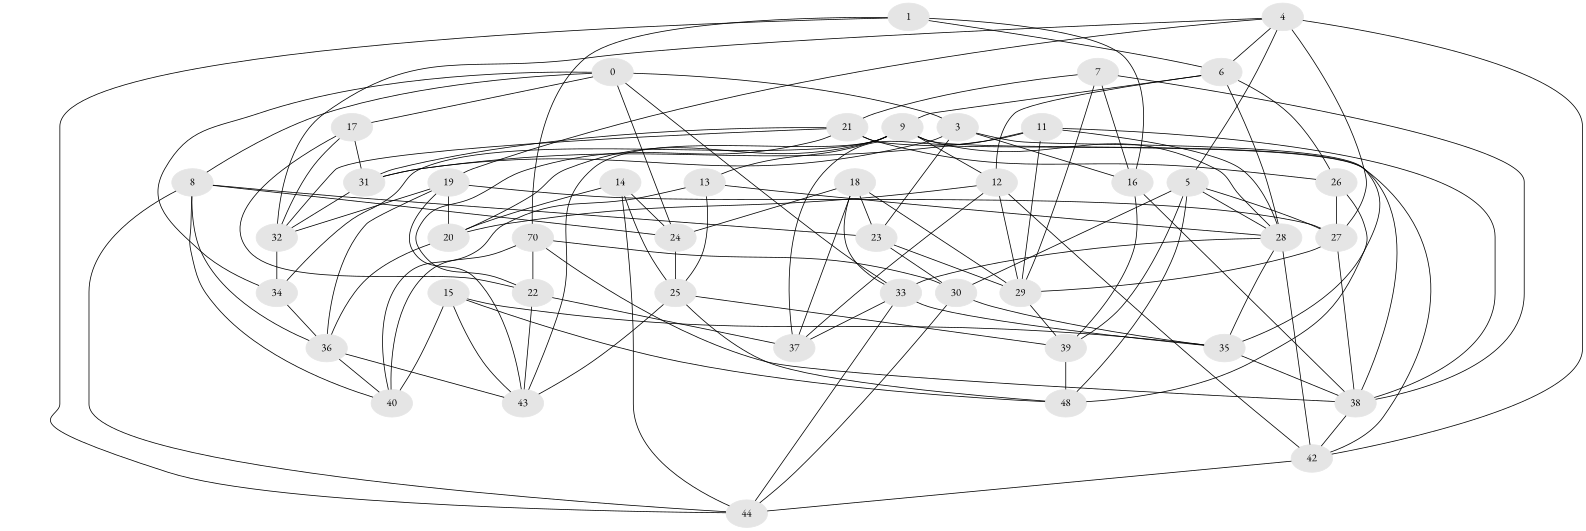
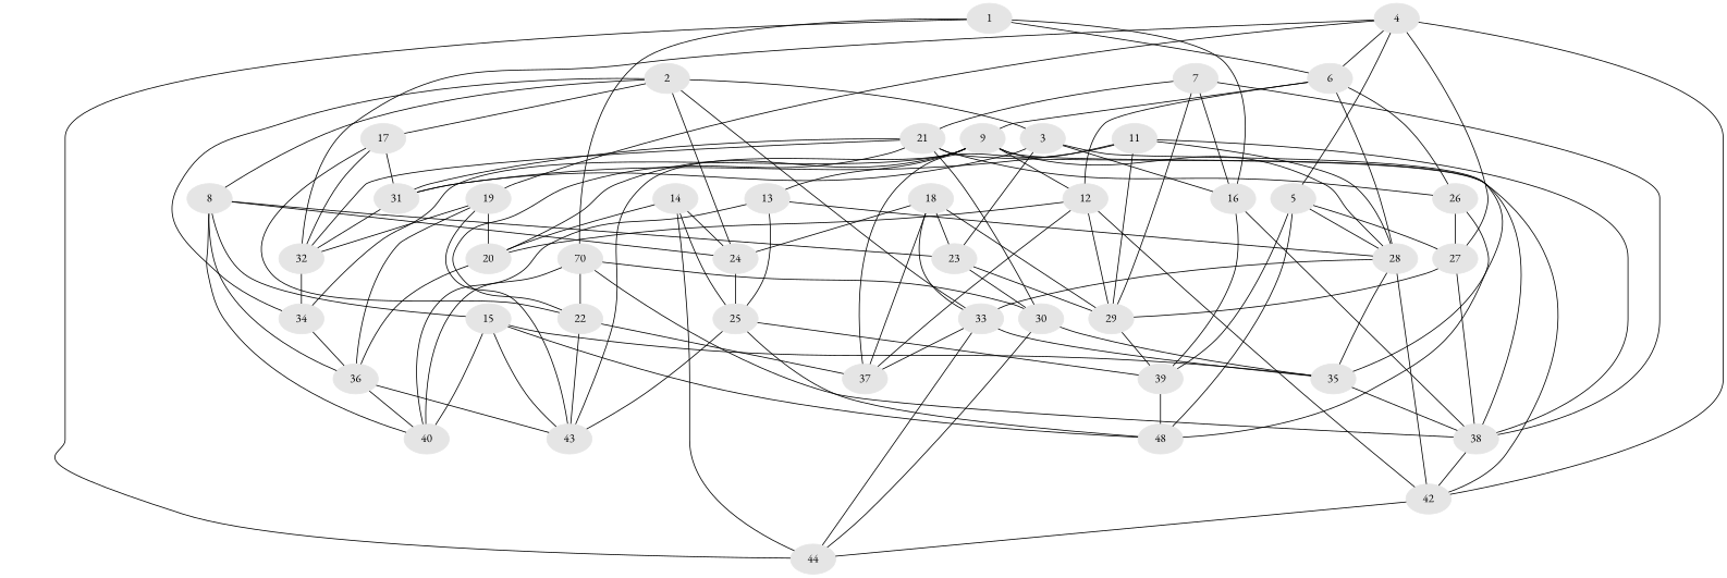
  graph {
    fontname="EB Garamond"
    node [color=gray90 fontname="EB Garamond" style=filled]
    edge [fontname="EB Garamond" weight=1.0]
    1
    6
    n3 [label=70]
    16
    44
    28
    9
    12
    26
    30
    38
    40
    22
    39
-   2 [label=0]
+   2
    3
    8
    17
    24
    33
    34
    23
    31
    35
    36
    32
    25
    37
    29
    4
    5
    19
    27
    42
    n35 [label=48]
    20
    43
    13
    7
    21
    11
    14
    15
    18
    1 -- 6
    1 -- n3
    1 -- 16
    1 -- 44
    6 -- 28
    6 -- 9
    6 -- 12
    6 -- 26
    n3 -- 30
    n3 -- 38
    n3 -- 40 [weight=2.0]
    n3 -- 22
    16 -- 38
    16 -- 39
    28 -- 33
    28 -- 35
    28 -- 42
    9 -- 28
    9 -- 12
    9 -- 38
    9 -- 34
    9 -- 20
    9 -- 43
    9 -- 13
    12 -- 37
    12 -- 29
    12 -- 42
    12 -- 20
    26 -- 27
    26 -- n35
    30 -- 44
    30 -- 35
    38 -- 42
    22 -- 37 [weight=2.0]
    22 -- 43
    39 -- n35 [weight=2.0]
    2 -- 3
    2 -- 8
    2 -- 17
    2 -- 24
    2 -- 33
    2 -- 34
    3 -- 16 [weight=2.0]
    3 -- 23
    3 -- 31
    3 -- 35
-   8 -- 44
+   8 -- 15
    8 -- 40
    8 -- 24
    8 -- 23
    8 -- 36
    17 -- 22
    17 -- 31
    17 -- 32
    24 -- 25 [weight=2.0]
    33 -- 44
    33 -- 35
    33 -- 37
    34 -- 36
    23 -- 30 [weight=2.0]
    23 -- 29
    31 -- 32
    35 -- 38
    36 -- 40
    36 -- 43
    32 -- 34
    25 -- 39
    25 -- n35
    25 -- 43
    29 -- 39
    4 -- 6
    4 -- 32
    4 -- 5
    4 -- 19
    4 -- 27
    4 -- 42
    5 -- 28
-   5 -- 30
+   21 -- 30
    5 -- 39
    5 -- 27
    5 -- n35
    19 -- 36
    19 -- 32
-   19 -- 27
    19 -- 20
    19 -- 43
    27 -- 38
    27 -- 29
    42 -- 44
    20 -- 36
    13 -- 28
    13 -- 40
    13 -- 25
    7 -- 16
    7 -- 38
    7 -- 29
    7 -- 21
    21 -- 26
    21 -- 22
    21 -- 31
    21 -- 32
    21 -- 42
    11 -- 28
    11 -- 38
    11 -- 31 [weight=2.0]
    11 -- 37
    11 -- 29
    14 -- 44
    14 -- 24
    14 -- 25 [weight=2.0]
    14 -- 20 [weight=2.0]
    15 -- 40
    15 -- 35
    15 -- n35
    15 -- 43
    18 -- 24
    18 -- 33
    18 -- 23
    18 -- 37
    18 -- 29 [weight=2.0]
  }
